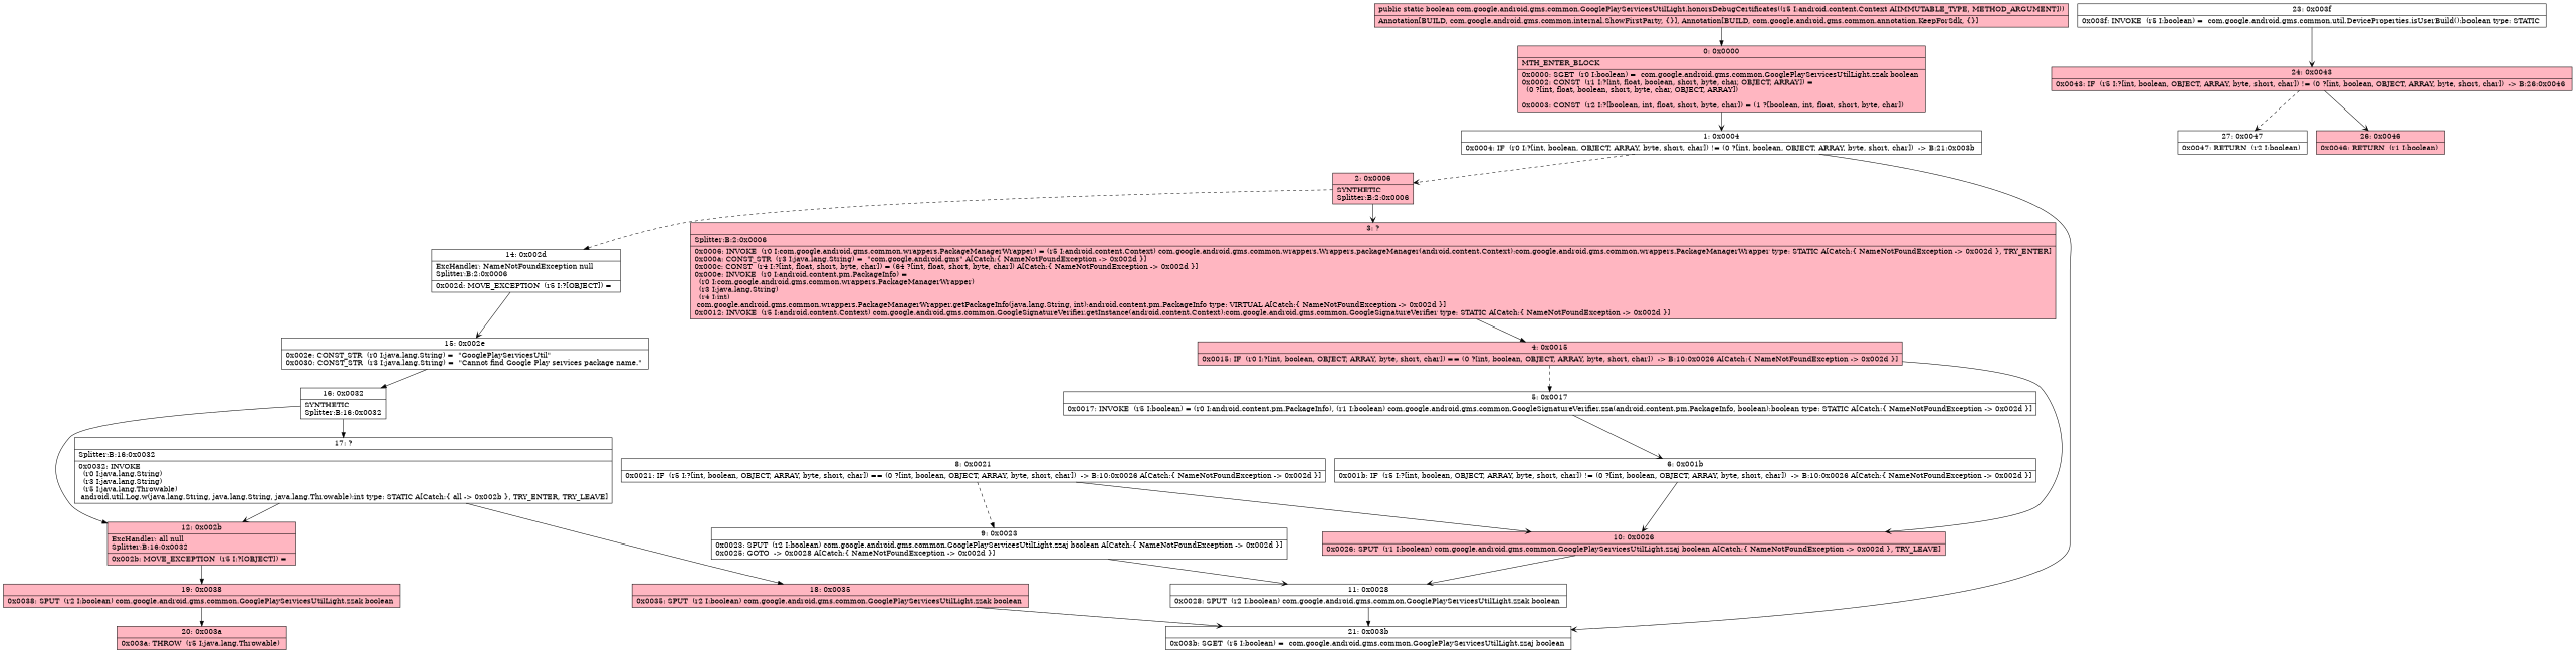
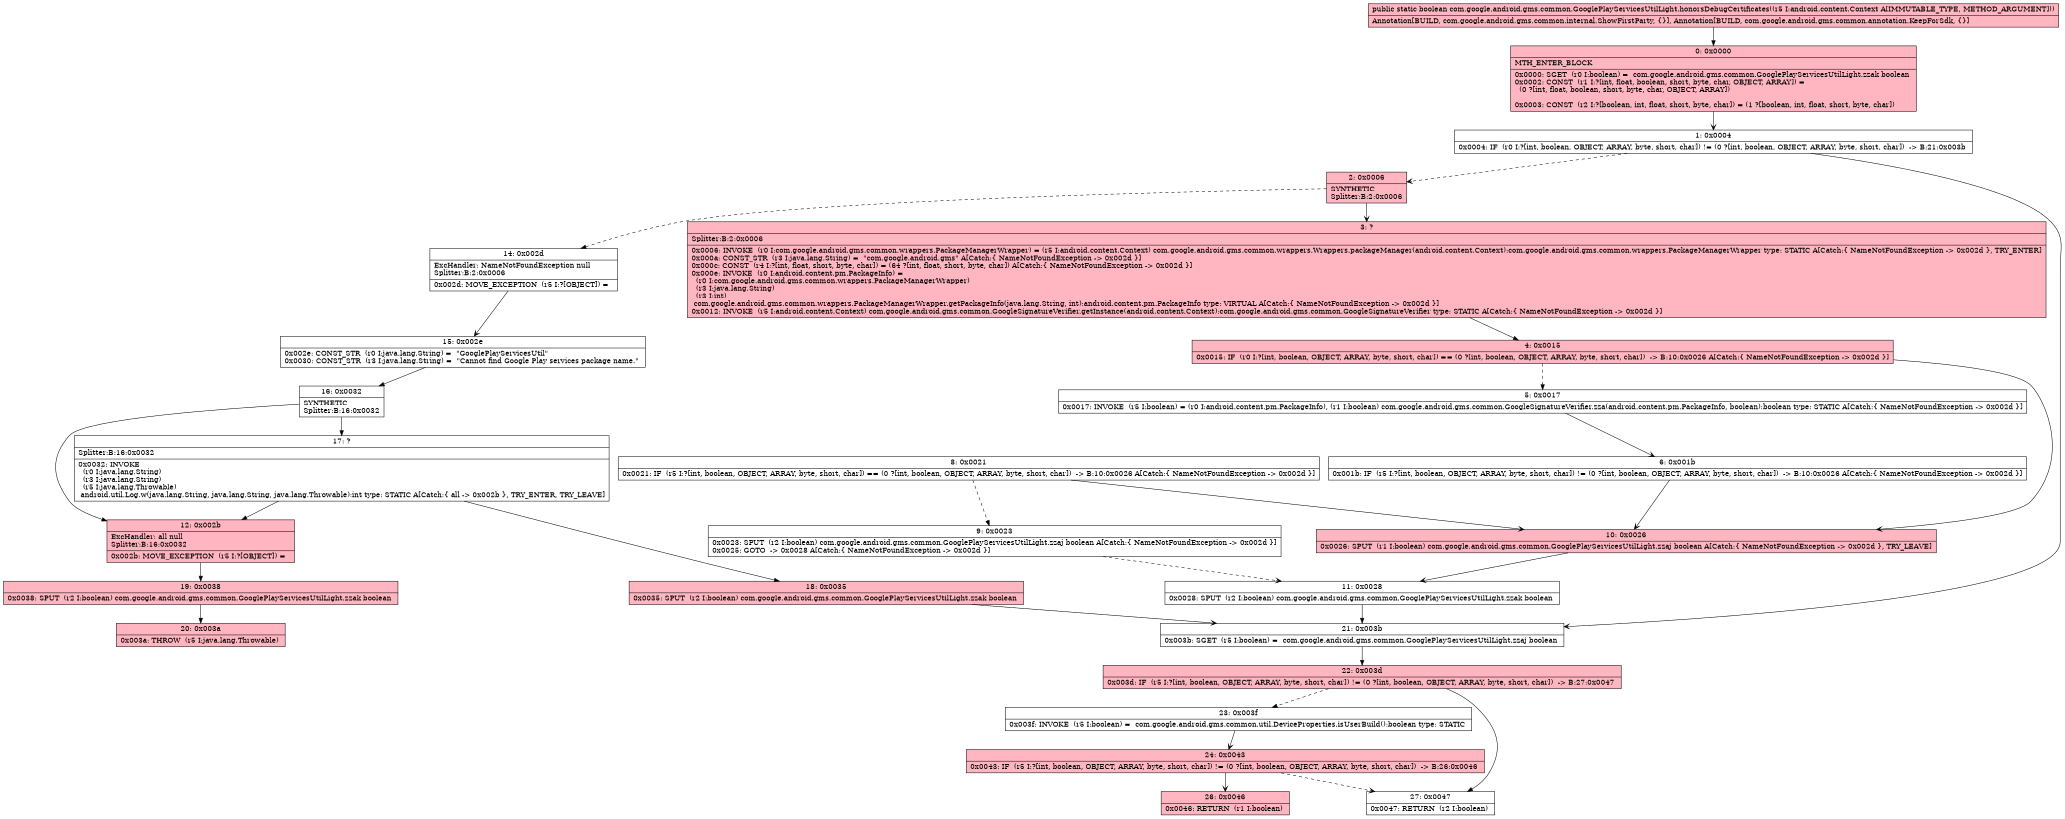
  digraph {
    node [fillcolor=lightpink shape=record style=filled]
    edge [arrowhead=vee]
    n1 [label="{0\:\ 0x0000|MTH_ENTER_BLOCK\l|0x0000: SGET  (r0 I:boolean) =  com.google.android.gms.common.GooglePlayServicesUtilLight.zzak boolean \l0x0002: CONST  (r1 I:?[int, float, boolean, short, byte, char, OBJECT, ARRAY]) = \l  (0 ?[int, float, boolean, short, byte, char, OBJECT, ARRAY])\l \l0x0003: CONST  (r2 I:?[boolean, int, float, short, byte, char]) = (1 ?[boolean, int, float, short, byte, char]) \l}"]
    n2 [fillcolor=white label="{1\:\ 0x0004|0x0004: IF  (r0 I:?[int, boolean, OBJECT, ARRAY, byte, short, char]) != (0 ?[int, boolean, OBJECT, ARRAY, byte, short, char])  \-\> B:21:0x003b \l}"]
    n3 [label="{2\:\ 0x0006|SYNTHETIC\lSplitter:B:2:0x0006\l}"]
    n4 [fillcolor=white label="{21\:\ 0x003b|0x003b: SGET  (r5 I:boolean) =  com.google.android.gms.common.GooglePlayServicesUtilLight.zzaj boolean \l}"]
-   n5 [label="{3\:\ ?|Splitter:B:2:0x0006\l|0x0006: INVOKE  (r0 I:com.google.android.gms.common.wrappers.PackageManagerWrapper) = (r5 I:android.content.Context) com.google.android.gms.common.wrappers.Wrappers.packageManager(android.content.Context):com.google.android.gms.common.wrappers.PackageManagerWrapper type: STATIC A[Catch:\{ NameNotFoundException \-\> 0x002d \}, TRY_ENTER]\l0x000a: CONST_STR  (r3 I:java.lang.String) =  \"com.google.android.gms\" A[Catch:\{ NameNotFoundException \-\> 0x002d \}]\l0x000c: CONST  (r4 I:?[int, float, short, byte, char]) = (64 ?[int, float, short, byte, char]) A[Catch:\{ NameNotFoundException \-\> 0x002d \}]\l0x000e: INVOKE  (r0 I:android.content.pm.PackageInfo) = \l  (r0 I:com.google.android.gms.common.wrappers.PackageManagerWrapper)\l  (r3 I:java.lang.String)\l  (r4 I:int)\l com.google.android.gms.common.wrappers.PackageManagerWrapper.getPackageInfo(java.lang.String, int):android.content.pm.PackageInfo type: VIRTUAL A[Catch:\{ NameNotFoundException \-\> 0x002d \}]\l0x0012: INVOKE  (r5 I:android.content.Context) com.google.android.gms.common.GoogleSignatureVerifier.getInstance(android.content.Context):com.google.android.gms.common.GoogleSignatureVerifier type: STATIC A[Catch:\{ NameNotFoundException \-\> 0x002d \}]\l}"]
+   n5 [label="{3\:\ ?|Splitter:B:2:0x0006\l|0x0006: INVOKE  (r0 I:com.google.android.gms.common.wrappers.PackageManagerWrapper) = (r5 I:android.content.Context) com.google.android.gms.common.wrappers.Wrappers.packageManager(android.content.Context):com.google.android.gms.common.wrappers.PackageManagerWrapper type: STATIC A[Catch:\{ NameNotFoundException \-\> 0x002d \}, TRY_ENTER]\l0x000a: CONST_STR  (r3 I:java.lang.String) =  \"com.google.android.gms\" A[Catch:\{ NameNotFoundException \-\> 0x002d \}]\l0x000c: CONST  (r4 I:?[int, float, short, byte, char]) = (64 ?[int, float, short, byte, char]) A[Catch:\{ NameNotFoundException \-\> 0x002d \}]\l0x000e: INVOKE  (r0 I:android.content.pm.PackageInfo) = \l  (r0 I:com.google.android.gms.common.wrappers.PackageManagerWrapper)\l  (r3 I:java.lang.String)\l  (r3 I:int)\l com.google.android.gms.common.wrappers.PackageManagerWrapper.getPackageInfo(java.lang.String, int):android.content.pm.PackageInfo type: VIRTUAL A[Catch:\{ NameNotFoundException \-\> 0x002d \}]\l0x0012: INVOKE  (r5 I:android.content.Context) com.google.android.gms.common.GoogleSignatureVerifier.getInstance(android.content.Context):com.google.android.gms.common.GoogleSignatureVerifier type: STATIC A[Catch:\{ NameNotFoundException \-\> 0x002d \}]\l}"]
    n6 [fillcolor=white label="{14\:\ 0x002d|ExcHandler: NameNotFoundException null\lSplitter:B:2:0x0006\l|0x002d: MOVE_EXCEPTION  (r5 I:?[OBJECT]) =  \l}"]
+   n7 [label="{22\:\ 0x003d|0x003d: IF  (r5 I:?[int, boolean, OBJECT, ARRAY, byte, short, char]) != (0 ?[int, boolean, OBJECT, ARRAY, byte, short, char])  \-\> B:27:0x0047 \l}"]
    n8 [label="{4\:\ 0x0015|0x0015: IF  (r0 I:?[int, boolean, OBJECT, ARRAY, byte, short, char]) == (0 ?[int, boolean, OBJECT, ARRAY, byte, short, char])  \-\> B:10:0x0026 A[Catch:\{ NameNotFoundException \-\> 0x002d \}]\l}"]
    n9 [fillcolor=white label="{15\:\ 0x002e|0x002e: CONST_STR  (r0 I:java.lang.String) =  \"GooglePlayServicesUtil\" \l0x0030: CONST_STR  (r3 I:java.lang.String) =  \"Cannot find Google Play services package name.\" \l}"]
    n10 [fillcolor=white label="{5\:\ 0x0017|0x0017: INVOKE  (r5 I:boolean) = (r0 I:android.content.pm.PackageInfo), (r1 I:boolean) com.google.android.gms.common.GoogleSignatureVerifier.zza(android.content.pm.PackageInfo, boolean):boolean type: STATIC A[Catch:\{ NameNotFoundException \-\> 0x002d \}]\l}"]
    n11 [label="{10\:\ 0x0026|0x0026: SPUT  (r1 I:boolean) com.google.android.gms.common.GooglePlayServicesUtilLight.zzaj boolean A[Catch:\{ NameNotFoundException \-\> 0x002d \}, TRY_LEAVE]\l}"]
    n12 [fillcolor=white label="{6\:\ 0x001b|0x001b: IF  (r5 I:?[int, boolean, OBJECT, ARRAY, byte, short, char]) != (0 ?[int, boolean, OBJECT, ARRAY, byte, short, char])  \-\> B:10:0x0026 A[Catch:\{ NameNotFoundException \-\> 0x002d \}]\l}"]
    n13 [fillcolor=white label="{11\:\ 0x0028|0x0028: SPUT  (r2 I:boolean) com.google.android.gms.common.GooglePlayServicesUtilLight.zzak boolean \l}"]
    n14 [fillcolor=white label="{8\:\ 0x0021|0x0021: IF  (r5 I:?[int, boolean, OBJECT, ARRAY, byte, short, char]) == (0 ?[int, boolean, OBJECT, ARRAY, byte, short, char])  \-\> B:10:0x0026 A[Catch:\{ NameNotFoundException \-\> 0x002d \}]\l}"]
    n15 [fillcolor=white label="{9\:\ 0x0023|0x0023: SPUT  (r2 I:boolean) com.google.android.gms.common.GooglePlayServicesUtilLight.zzaj boolean A[Catch:\{ NameNotFoundException \-\> 0x002d \}]\l0x0025: GOTO  \-\> 0x0028 A[Catch:\{ NameNotFoundException \-\> 0x002d \}]\l}"]
    n16 [label="{12\:\ 0x002b|ExcHandler: all null\lSplitter:B:16:0x0032\l|0x002b: MOVE_EXCEPTION  (r5 I:?[OBJECT]) =  \l}"]
    n17 [label="{19\:\ 0x0038|0x0038: SPUT  (r2 I:boolean) com.google.android.gms.common.GooglePlayServicesUtilLight.zzak boolean \l}"]
    n18 [label="{20\:\ 0x003a|0x003a: THROW  (r5 I:java.lang.Throwable) \l}"]
    n19 [fillcolor=white label="{16\:\ 0x0032|SYNTHETIC\lSplitter:B:16:0x0032\l}"]
    n20 [fillcolor=white label="{17\:\ ?|Splitter:B:16:0x0032\l|0x0032: INVOKE  \l  (r0 I:java.lang.String)\l  (r3 I:java.lang.String)\l  (r5 I:java.lang.Throwable)\l android.util.Log.w(java.lang.String, java.lang.String, java.lang.Throwable):int type: STATIC A[Catch:\{ all \-\> 0x002b \}, TRY_ENTER, TRY_LEAVE]\l}"]
    n21 [label="{18\:\ 0x0035|0x0035: SPUT  (r2 I:boolean) com.google.android.gms.common.GooglePlayServicesUtilLight.zzak boolean \l}"]
    n22 [fillcolor=white label="{23\:\ 0x003f|0x003f: INVOKE  (r5 I:boolean) =  com.google.android.gms.common.util.DeviceProperties.isUserBuild():boolean type: STATIC \l}"]
    n23 [fillcolor=white label="{27\:\ 0x0047|0x0047: RETURN  (r2 I:boolean) \l}"]
    n24 [label="{24\:\ 0x0043|0x0043: IF  (r5 I:?[int, boolean, OBJECT, ARRAY, byte, short, char]) != (0 ?[int, boolean, OBJECT, ARRAY, byte, short, char])  \-\> B:26:0x0046 \l}"]
    n25 [label="{26\:\ 0x0046|0x0046: RETURN  (r1 I:boolean) \l}"]
    n26 [label="{public static boolean com.google.android.gms.common.GooglePlayServicesUtilLight.honorsDebugCertificates((r5 I:android.content.Context A[IMMUTABLE_TYPE, METHOD_ARGUMENT]))  | Annotation[BUILD, com.google.android.gms.common.internal.ShowFirstParty, \{\}], Annotation[BUILD, com.google.android.gms.common.annotation.KeepForSdk, \{\}]\l}"]
    n1 -> n2
    n2 -> n3 [style=dashed]
    n2 -> n4
    n3 -> n5
    n3 -> n6 [arrowhead=normal style=dashed]
+   n4 -> n7 [arrowhead=normal]
    n5 -> n8 [arrowhead=normal]
    n6 -> n9
+   n7 -> n22 [arrowhead=normal style=dashed]
+   n7 -> n23 [arrowhead=normal]
    n8 -> n10 [arrowhead=normal style=dashed]
    n8 -> n11
    n9 -> n19 [arrowhead=normal]
    n10 -> n12
    n11 -> n13
    n12 -> n11
    n13 -> n4 [arrowhead=normal]
    n14 -> n11
    n14 -> n15 [arrowhead=normal style=dashed]
-   n15 -> n13
+   n15 -> n13 [style=dashed]
    n16 -> n17 [arrowhead=normal]
    n17 -> n18 [arrowhead=normal]
    n19 -> n16 [arrowhead=normal]
    n19 -> n20 [arrowhead=normal]
-   n20 -> n16
+   n20 -> n16 [arrowhead=normal]
    n20 -> n21 [arrowhead=normal]
    n21 -> n4
    n22 -> n24
    n24 -> n23 [style=dashed]
    n24 -> n25
    n26 -> n1 [arrowhead=normal]
  }
